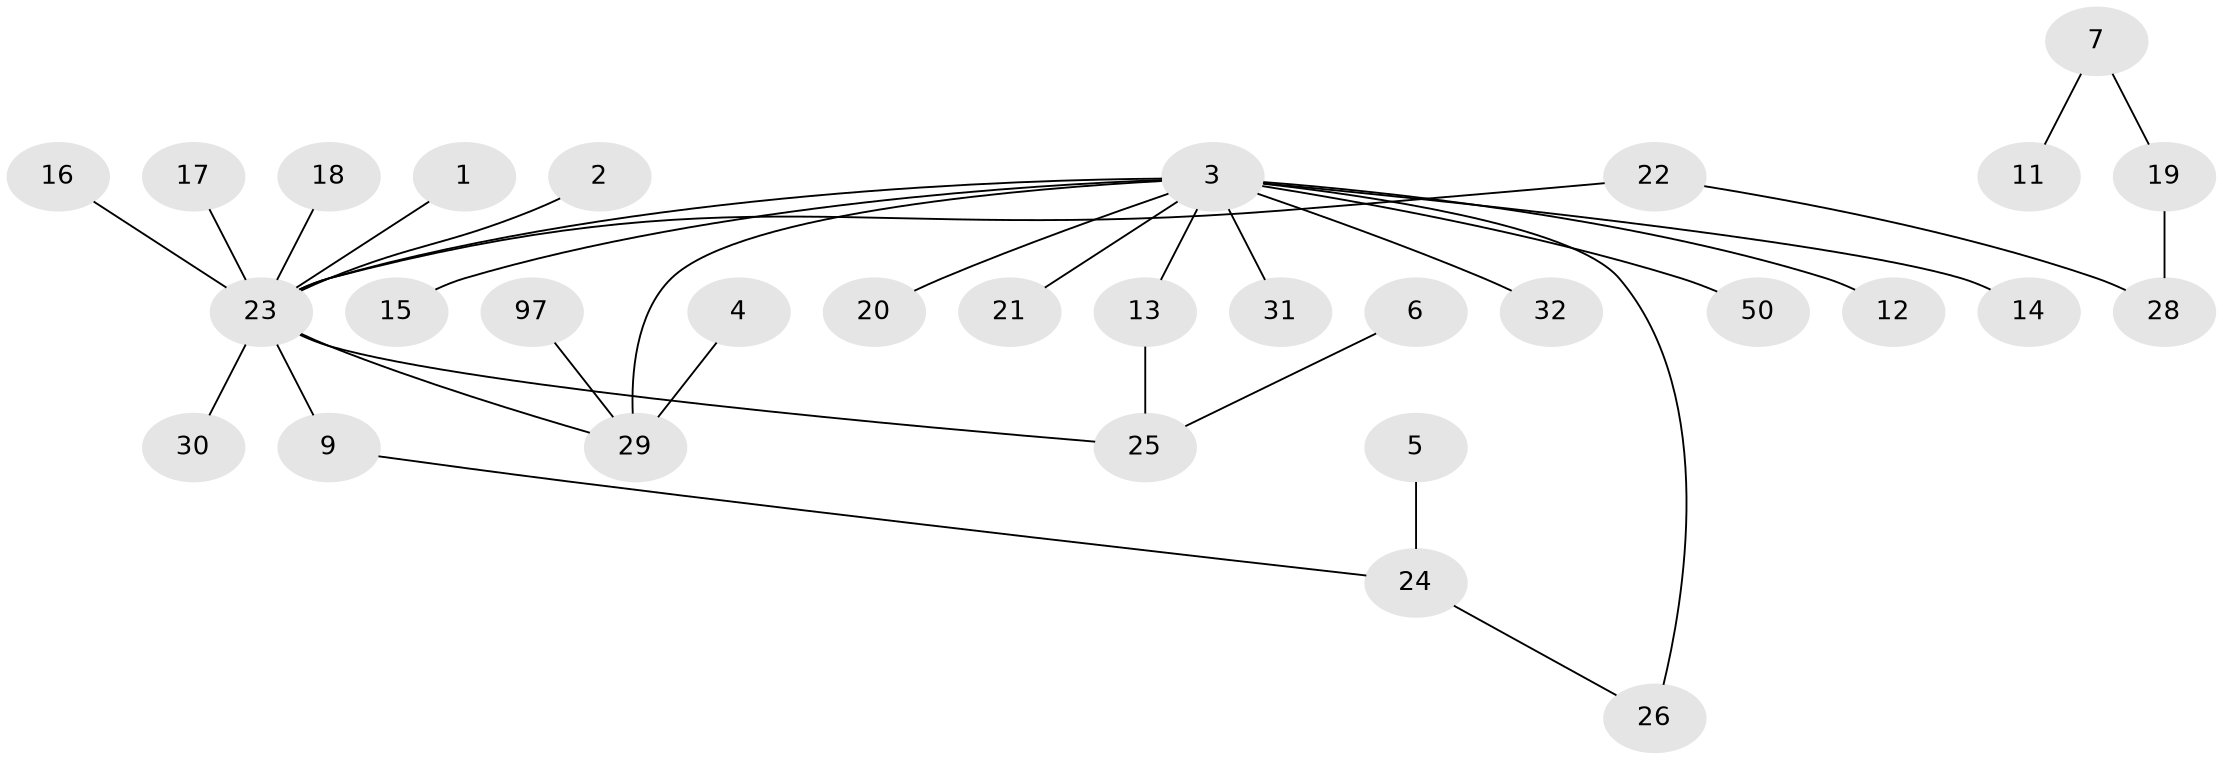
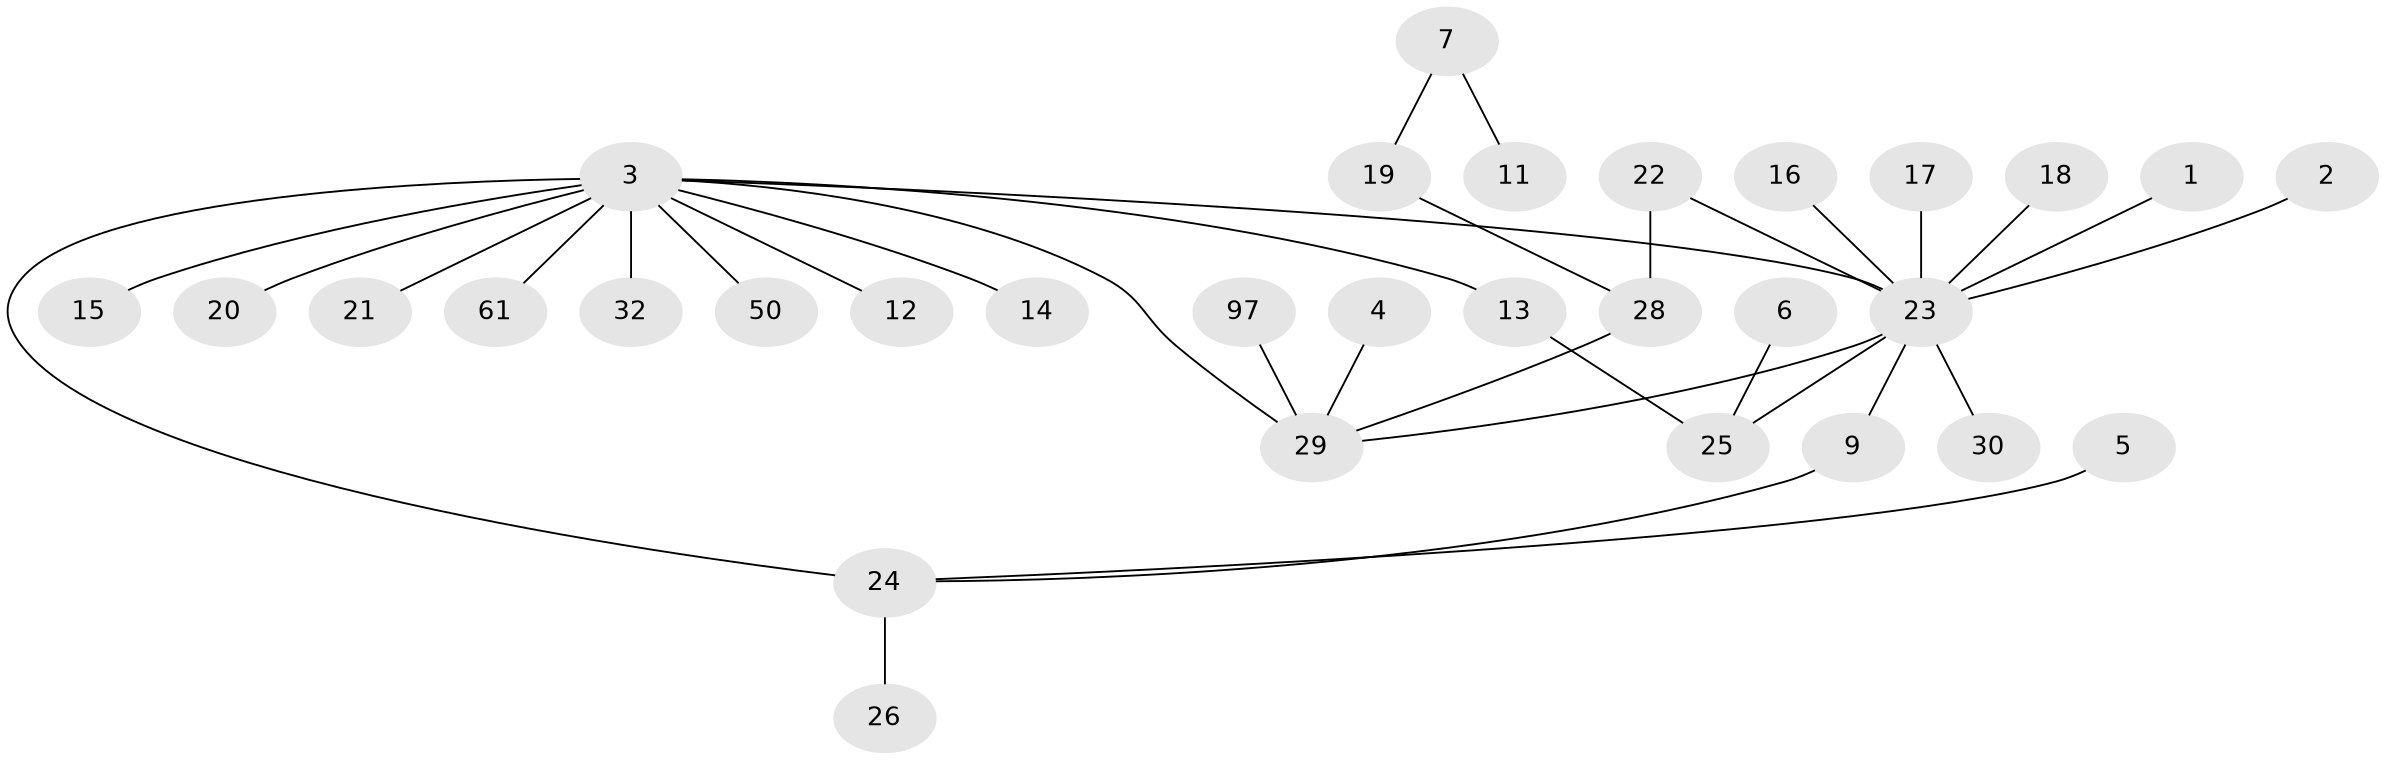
  graph {
    fontname="DejaVu Sans"
    node [color=gray90 fontname="DejaVu Sans" style=filled]
    edge [fontname="DejaVu Sans" weight=1.0]
    1
    23
    29
    25
    9
    30
    2
    3
    n9 [label=50]
    12
    13
    14
    15
    20
    21
    24
-   31
+   31 [label=61]
    32
    26
    4
    5
    6
    7
    11
    19
    28
    16
    17
    18
    22
    n31 [label=97]
    1 -- 23
    23 -- 29
    23 -- 25
    23 -- 9 [weight=2.0]
    23 -- 30
    9 -- 24
    2 -- 23
    3 -- 23 [weight=2.0]
    3 -- 29 [weight=2.0]
    3 -- n9
    3 -- 12
    3 -- 13
    3 -- 14
    3 -- 15
    3 -- 20 [weight=2.0]
    3 -- 21
-   3 -- 26 [weight=2.0]
+   3 -- 24 [weight=2.0]
    3 -- 31
    3 -- 32 [weight=3.0]
    13 -- 25
    24 -- 26
    4 -- 29
    5 -- 24
    6 -- 25
    7 -- 11
    7 -- 19
    19 -- 28
+   28 -- 29
    16 -- 23 [weight=2.0]
    17 -- 23
    18 -- 23
    22 -- 23
    22 -- 28
    n31 -- 29
  }
